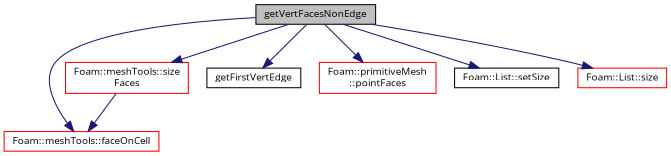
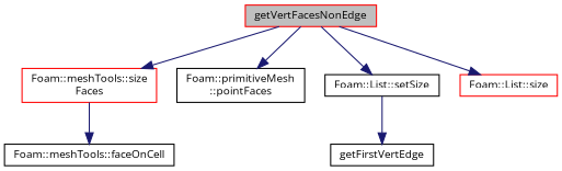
  digraph {
    fontname="Open Sans"
    rankdir=TB
    node [color=red fontname="Open Sans" fontsize=10 shape=record]
    edge [color=midnightblue fontname="Open Sans" fontsize=10 labelfontname=FreeSans labelfontsize=10 style=solid]
-   n1 [color=black fillcolor=grey75 fontcolor=black height=0.2 label=getVertFacesNonEdge style=filled width=0.4]
-   n2 [height=0.2 label="Foam::meshTools::faceOnCell" width=0.4]
+   n1 [fillcolor=grey75 fontcolor=black height=0.2 label=getVertFacesNonEdge style=filled width=0.4]
+   n2 [color=black height=0.2 label="Foam::meshTools::faceOnCell" width=0.4]
    n3 [height=0.2 label="Foam::meshTools::size\lFaces" width=0.4]
    n4 [color=black height=0.2 label=getFirstVertEdge width=0.4]
-   n5 [height=0.2 label="Foam::primitiveMesh\l::pointFaces" width=0.4]
+   n5 [color=black height=0.2 label="Foam::primitiveMesh\l::pointFaces" width=0.4]
    n6 [color=black height=0.2 label="Foam::List::setSize" width=0.4]
    n7 [height=0.2 label="Foam::List::size" width=0.4]
-   n1 -> n2
    n1 -> n3
-   n1 -> n4
+   n6 -> n4
    n1 -> n5
    n1 -> n6
    n1 -> n7
    n3 -> n2
  }
